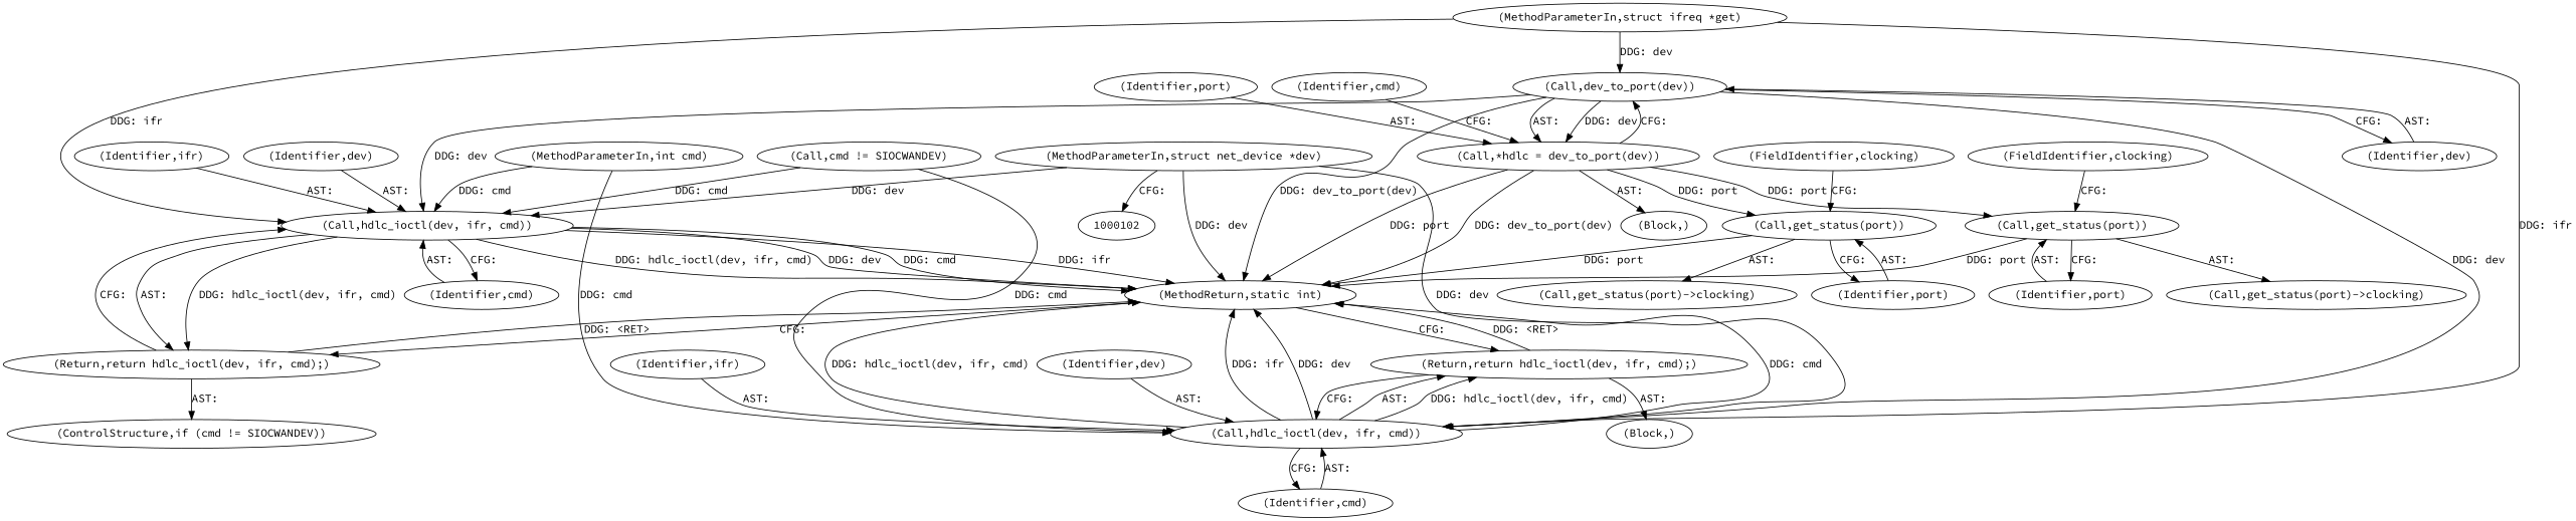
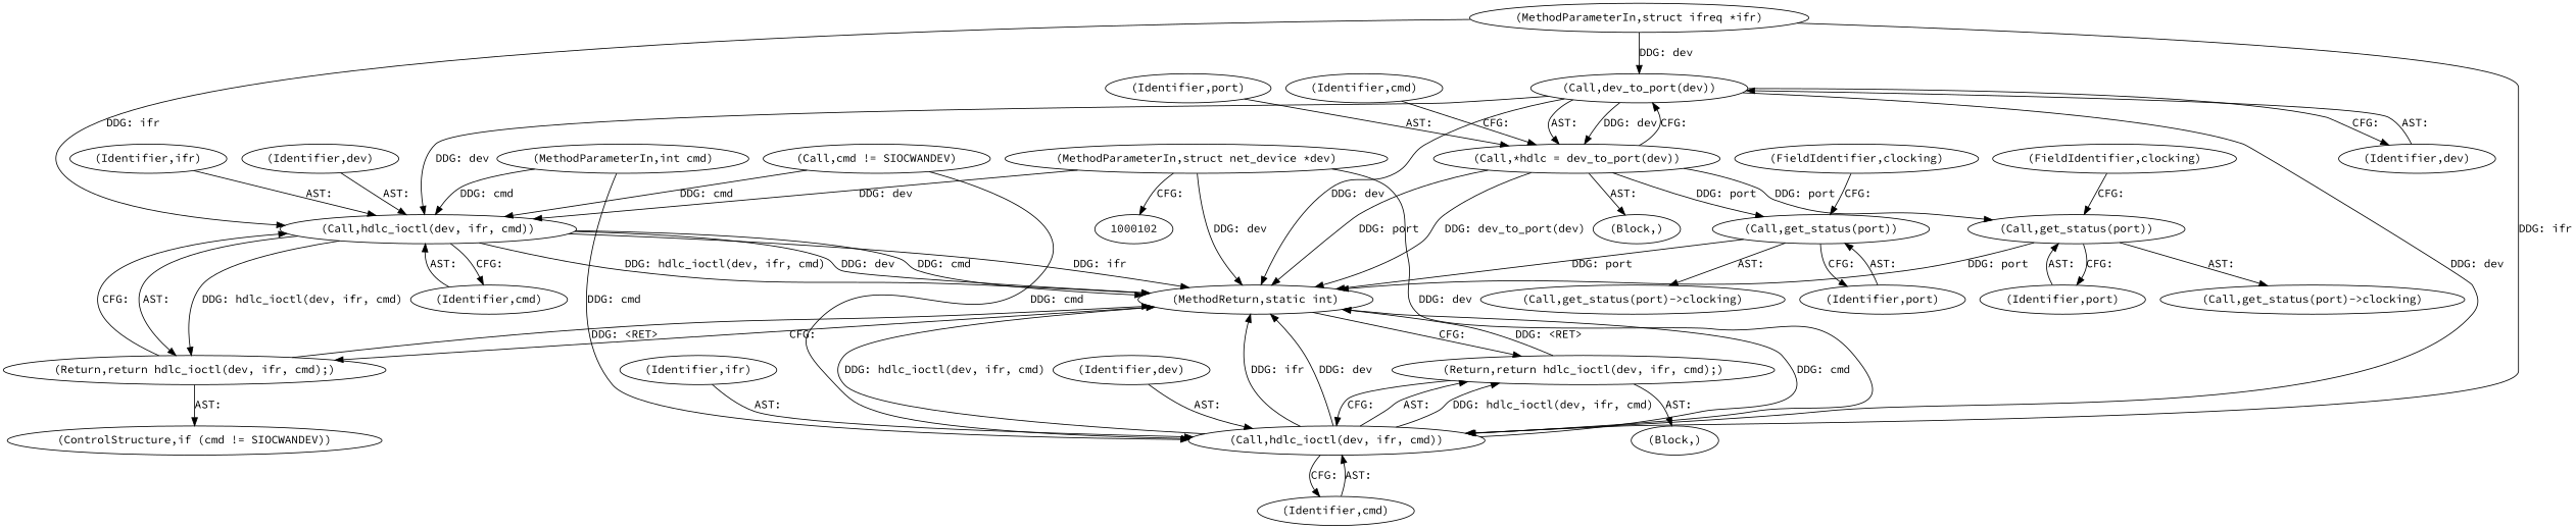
  digraph {
    fontname="Source Code Pro"
    node [fontname="Source Code Pro"]
    edge [fontname="Source Code Pro"]
    n1 [label="(MethodParameterIn,struct net_device *dev)"]
    n2 [label="(Call,hdlc_ioctl(dev, ifr, cmd))"]
    n3 [label="(Call,hdlc_ioctl(dev, ifr, cmd))"]
    n4 [label="(MethodReturn,static int)"]
    1000102
    n6 [label="(Call,dev_to_port(dev))"]
    n7 [label="(Call,*hdlc = dev_to_port(dev))"]
    n8 [label="(Identifier,dev)"]
    n9 [label="(Return,return hdlc_ioctl(dev, ifr, cmd);)"]
    n10 [label="(Identifier,cmd)"]
    n11 [label="(Return,return hdlc_ioctl(dev, ifr, cmd);)"]
    n12 [label="(Identifier,cmd)"]
    n13 [label="(Call,get_status(port))"]
    n14 [label="(Call,get_status(port))"]
    n15 [label="(Block,)"]
    n16 [label="(Identifier,port)"]
    n17 [label="(Call,get_status(port)->clocking)"]
    n18 [label="(Call,get_status(port)->clocking)"]
    n19 [label="(Identifier,port)"]
    n20 [label="(ControlStructure,if (cmd != SIOCWANDEV))"]
    n21 [label="(Block,)"]
    n22 [label="(Identifier,ifr)"]
    n23 [label="(Call,cmd != SIOCWANDEV)"]
    n24 [label="(MethodParameterIn,int cmd)"]
    n25 [label="(Identifier,port)"]
    n26 [label="(Identifier,dev)"]
    n27 [label="(FieldIdentifier,clocking)"]
-   n28 [label="(MethodParameterIn,struct ifreq *get)"]
+   n28 [label="(MethodParameterIn,struct ifreq *ifr)"]
    n29 [label="(Identifier,dev)"]
    n30 [label="(Identifier,ifr)"]
    n31 [label="(Identifier,cmd)"]
    n32 [label="(FieldIdentifier,clocking)"]
    n1 -> n2 [label="DDG: dev"]
    n1 -> n3 [label="DDG: dev"]
    n1 -> n4 [label="DDG: dev"]
    n1 -> 1000102 [label="CFG: "]
    n2 -> n4 [label="DDG: cmd"]
    n2 -> n4 [label="DDG: ifr"]
    n2 -> n4 [label="DDG: hdlc_ioctl(dev, ifr, cmd)"]
    n2 -> n4 [label="DDG: dev"]
    n2 -> n9 [label="AST: "]
    n2 -> n9 [label="DDG: hdlc_ioctl(dev, ifr, cmd)"]
    n2 -> n10 [label="CFG: "]
    n3 -> n4 [label="DDG: cmd"]
    n3 -> n4 [label="DDG: hdlc_ioctl(dev, ifr, cmd)"]
    n3 -> n4 [label="DDG: ifr"]
    n3 -> n4 [label="DDG: dev"]
    n3 -> n11 [label="AST: "]
    n3 -> n11 [label="DDG: hdlc_ioctl(dev, ifr, cmd)"]
    n3 -> n12 [label="CFG: "]
    n4 -> n9 [label="CFG: "]
    n4 -> n11 [label="CFG: "]
    n6 -> n2 [label="DDG: dev"]
    n6 -> n3 [label="DDG: dev"]
-   n6 -> n4 [label="DDG: dev_to_port(dev)"]
+   n6 -> n4 [label="DDG: dev"]
    n6 -> n7 [label="AST: "]
    n6 -> n7 [label="DDG: dev"]
    n6 -> n8 [label="CFG: "]
    n7 -> n4 [label="DDG: port"]
    n7 -> n4 [label="DDG: dev_to_port(dev)"]
    n7 -> n6 [label="CFG: "]
    n7 -> n13 [label="DDG: port"]
    n7 -> n14 [label="DDG: port"]
    n7 -> n15 [label="AST: "]
    n8 -> n6 [label="AST: "]
    n9 -> n2 [label="CFG: "]
    n9 -> n4 [label="DDG: <RET>"]
    n9 -> n20 [label="AST: "]
    n10 -> n2 [label="AST: "]
    n11 -> n3 [label="CFG: "]
    n11 -> n4 [label="DDG: <RET>"]
    n11 -> n21 [label="AST: "]
    n12 -> n3 [label="AST: "]
    n13 -> n4 [label="DDG: port"]
    n13 -> n16 [label="CFG: "]
    n13 -> n17 [label="AST: "]
    n14 -> n4 [label="DDG: port"]
    n14 -> n18 [label="AST: "]
    n14 -> n19 [label="CFG: "]
    n16 -> n13 [label="AST: "]
    n19 -> n14 [label="AST: "]
    n22 -> n3 [label="AST: "]
    n23 -> n2 [label="DDG: cmd"]
    n23 -> n3 [label="DDG: cmd"]
    n24 -> n2 [label="DDG: cmd"]
    n24 -> n3 [label="DDG: cmd"]
    n25 -> n7 [label="AST: "]
    n26 -> n2 [label="AST: "]
    n27 -> n13 [label="CFG: "]
    n28 -> n2 [label="DDG: ifr"]
    n28 -> n3 [label="DDG: ifr"]
    n28 -> n6 [label="DDG: dev"]
    n29 -> n3 [label="AST: "]
    n30 -> n2 [label="AST: "]
    n31 -> n7 [label="CFG: "]
    n32 -> n14 [label="CFG: "]
  }
